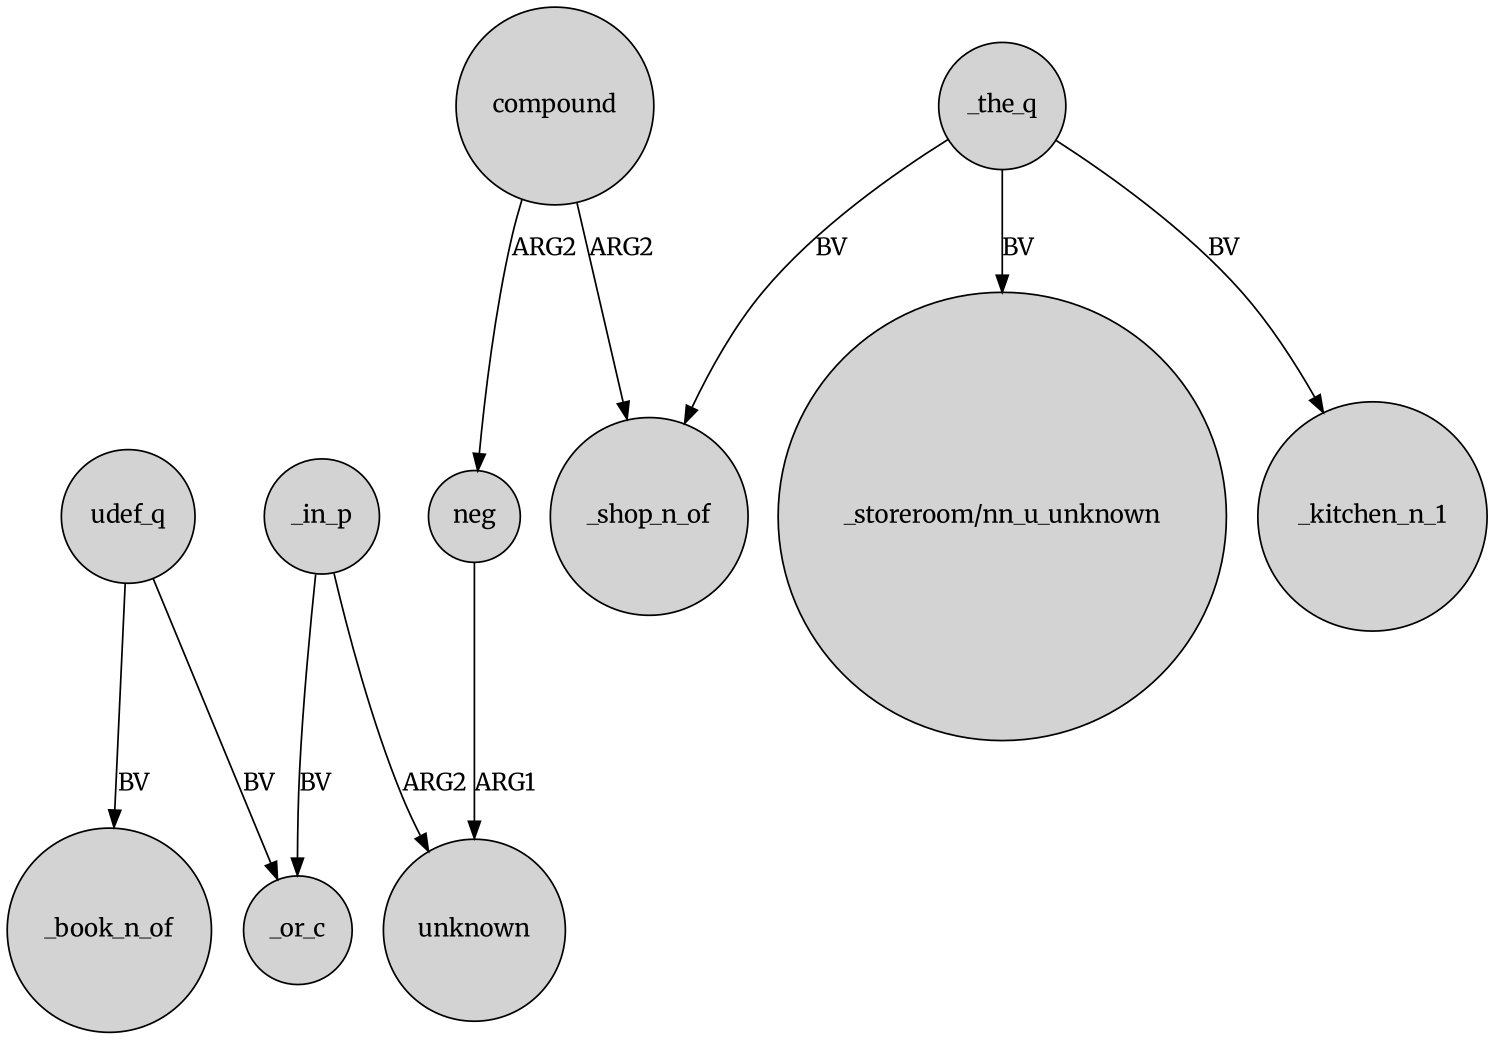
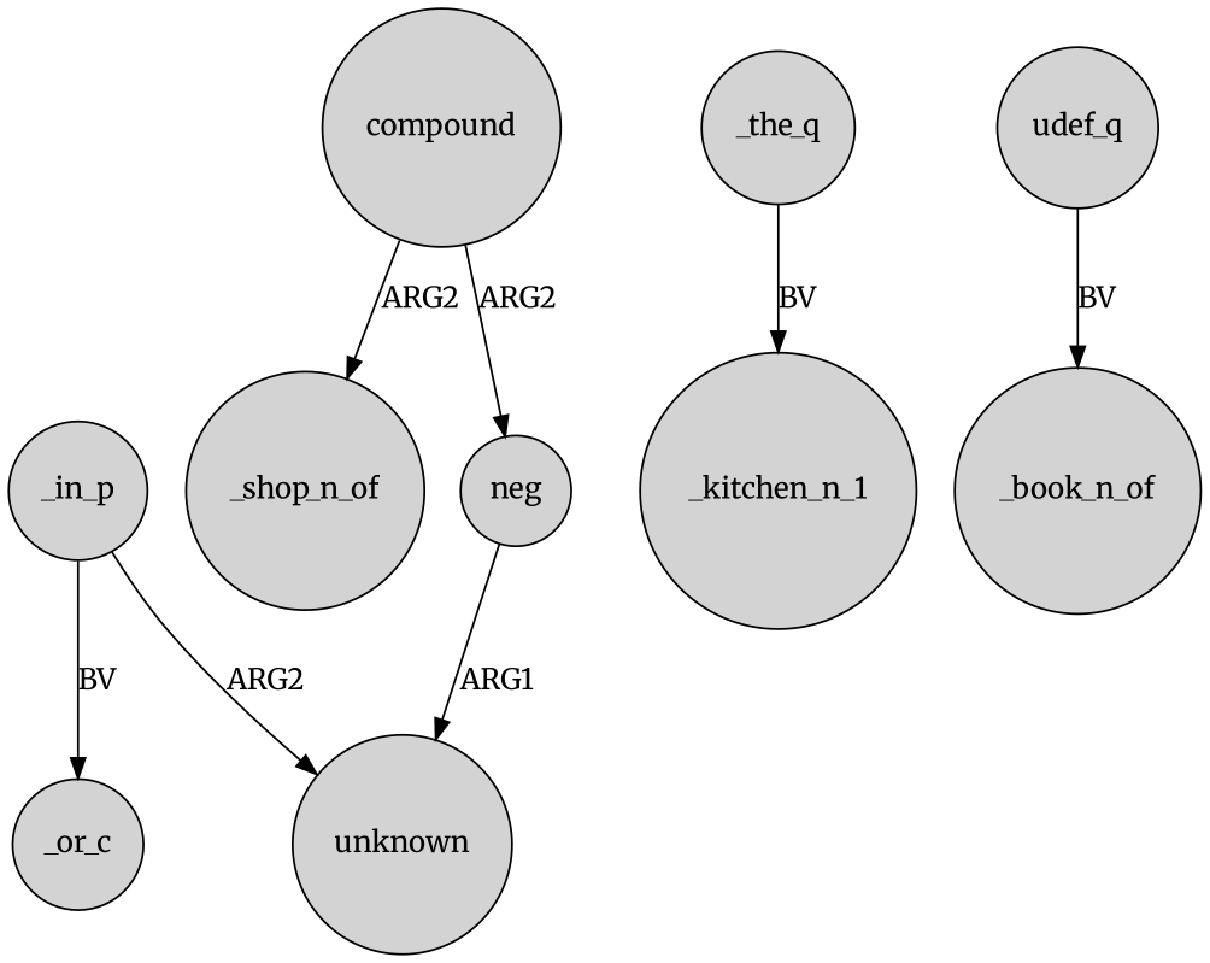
  digraph {
    fontname=Merriweather
    node [fontname=Merriweather shape=circle style=filled]
    edge [fontname=Merriweather]
    _in_p
    _or_c
    unknown
    _the_q
-   "_storeroom/nn_u_unknown"
    _shop_n_of
    _kitchen_n_1
    neg
    udef_q
    _book_n_of
    compound
    _in_p -> _or_c [label=BV]
    _in_p -> unknown [label=ARG2]
-   _the_q -> "_storeroom/nn_u_unknown" [label=BV]
-   _the_q -> _shop_n_of [label=BV]
    _the_q -> _kitchen_n_1 [label=BV]
    neg -> unknown [label=ARG1]
-   udef_q -> _or_c [label=BV]
    udef_q -> _book_n_of [label=BV]
    compound -> _shop_n_of [label=ARG2]
    compound -> neg [label=ARG2]
  }
